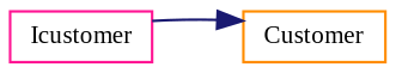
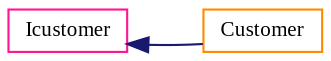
  digraph {
    rankdir=LR
    fontname="Liberation Serif"
    node [fillcolor=white fontname="Liberation Serif" fontsize=10 shape=record style=filled]
    n1 [color=deeppink height=0.2 label=Icustomer width=0.4]
    n2 [color=darkorange height=0.2 label=Customer width=0.4]
-   n2 -> n1 [color=midnightblue dir=back fontname="Liberation Serif" fontsize=10 labelfontname=Helvetica labelfontsize=10 style=solid]
+   n1 -> n2 [color=midnightblue dir=back fontname="Liberation Serif" fontsize=10 labelfontname=Helvetica labelfontsize=10 style=solid]
  }
